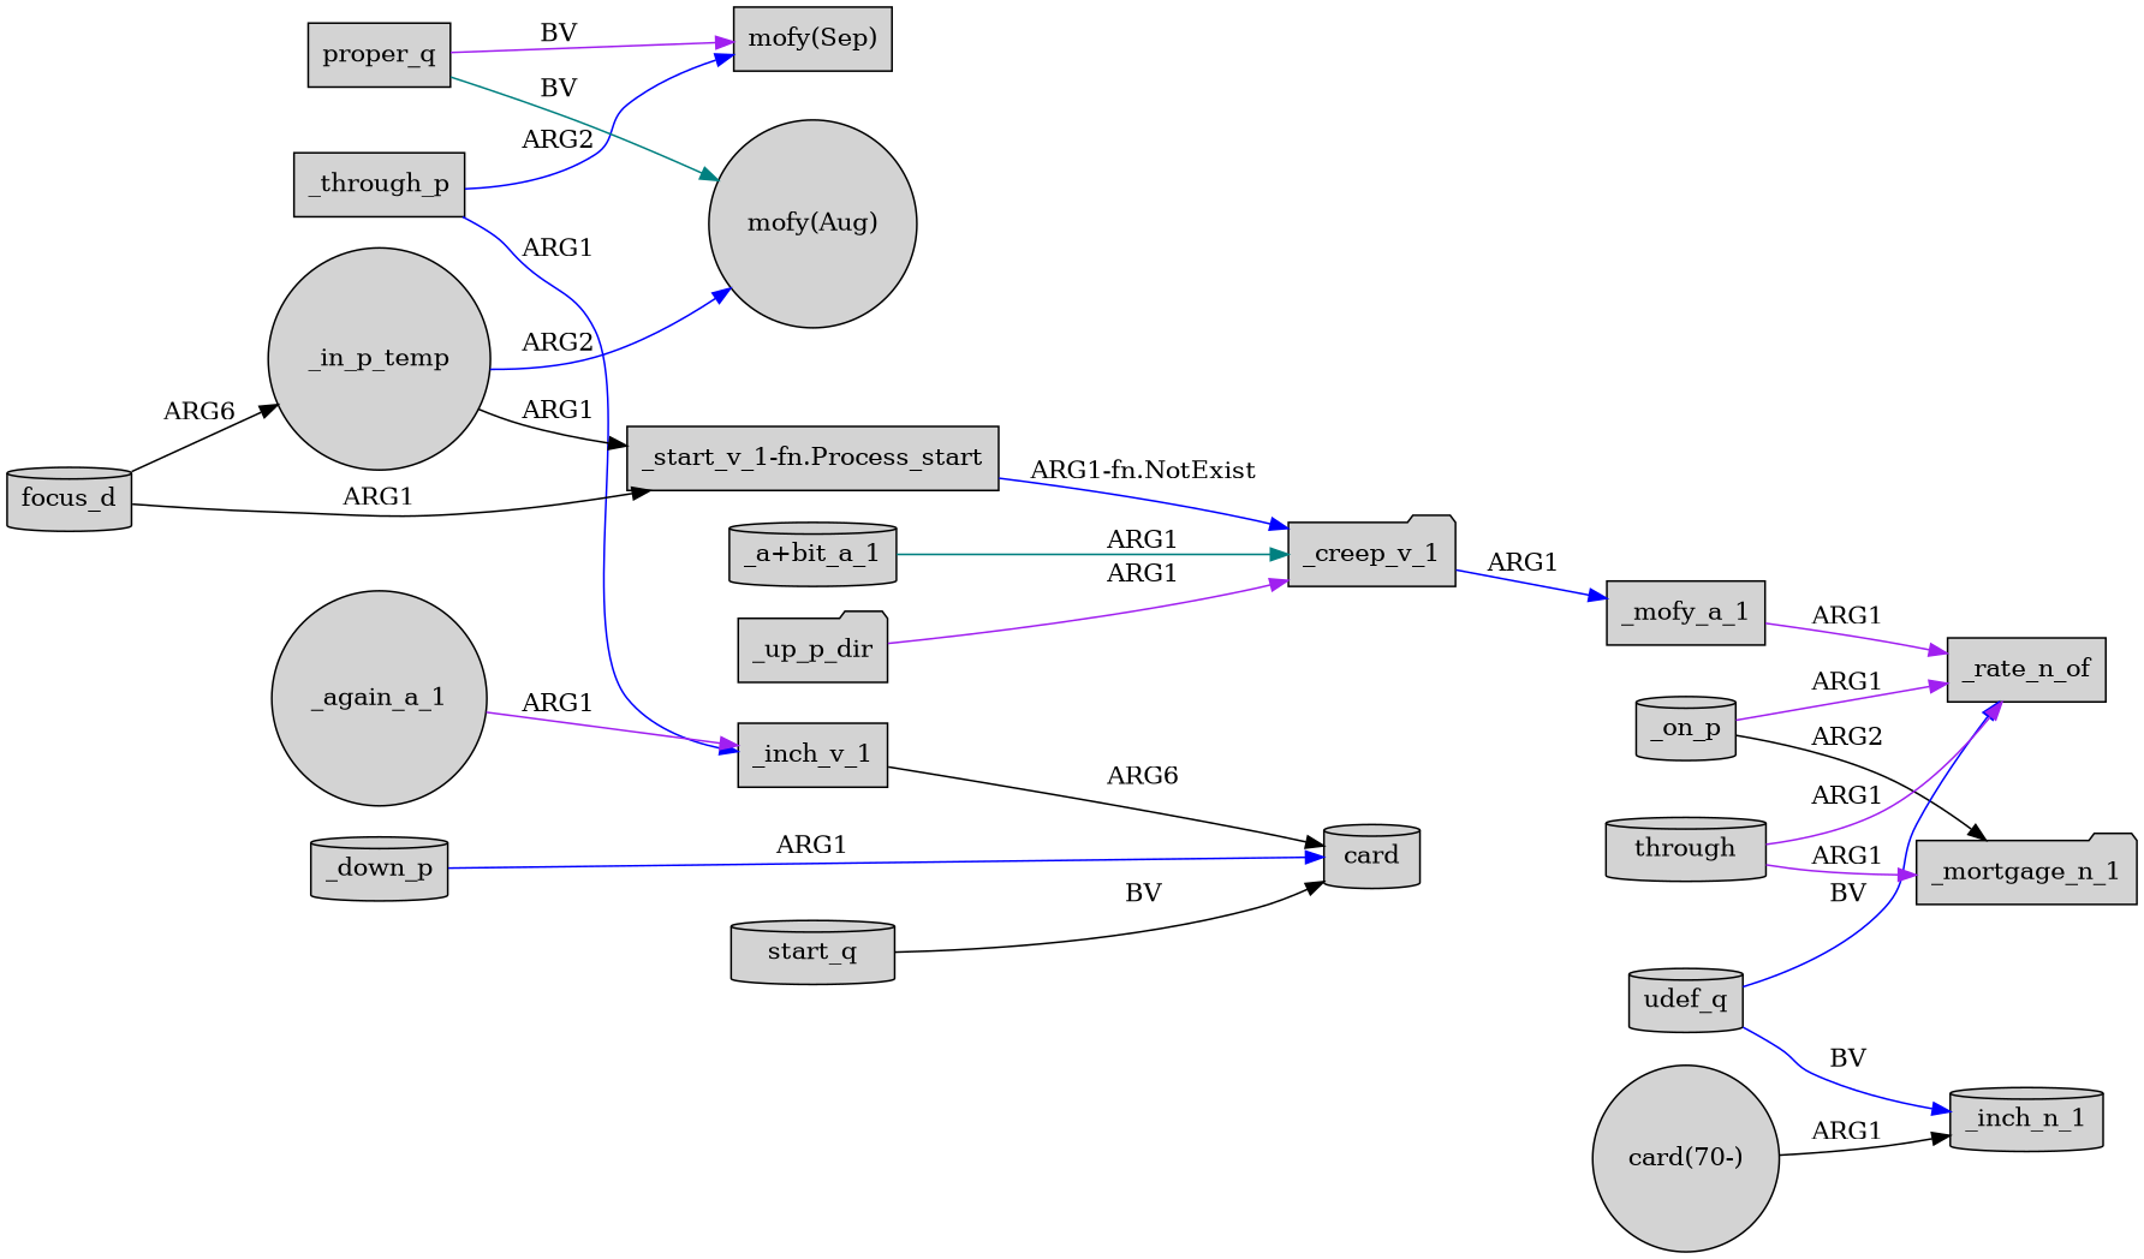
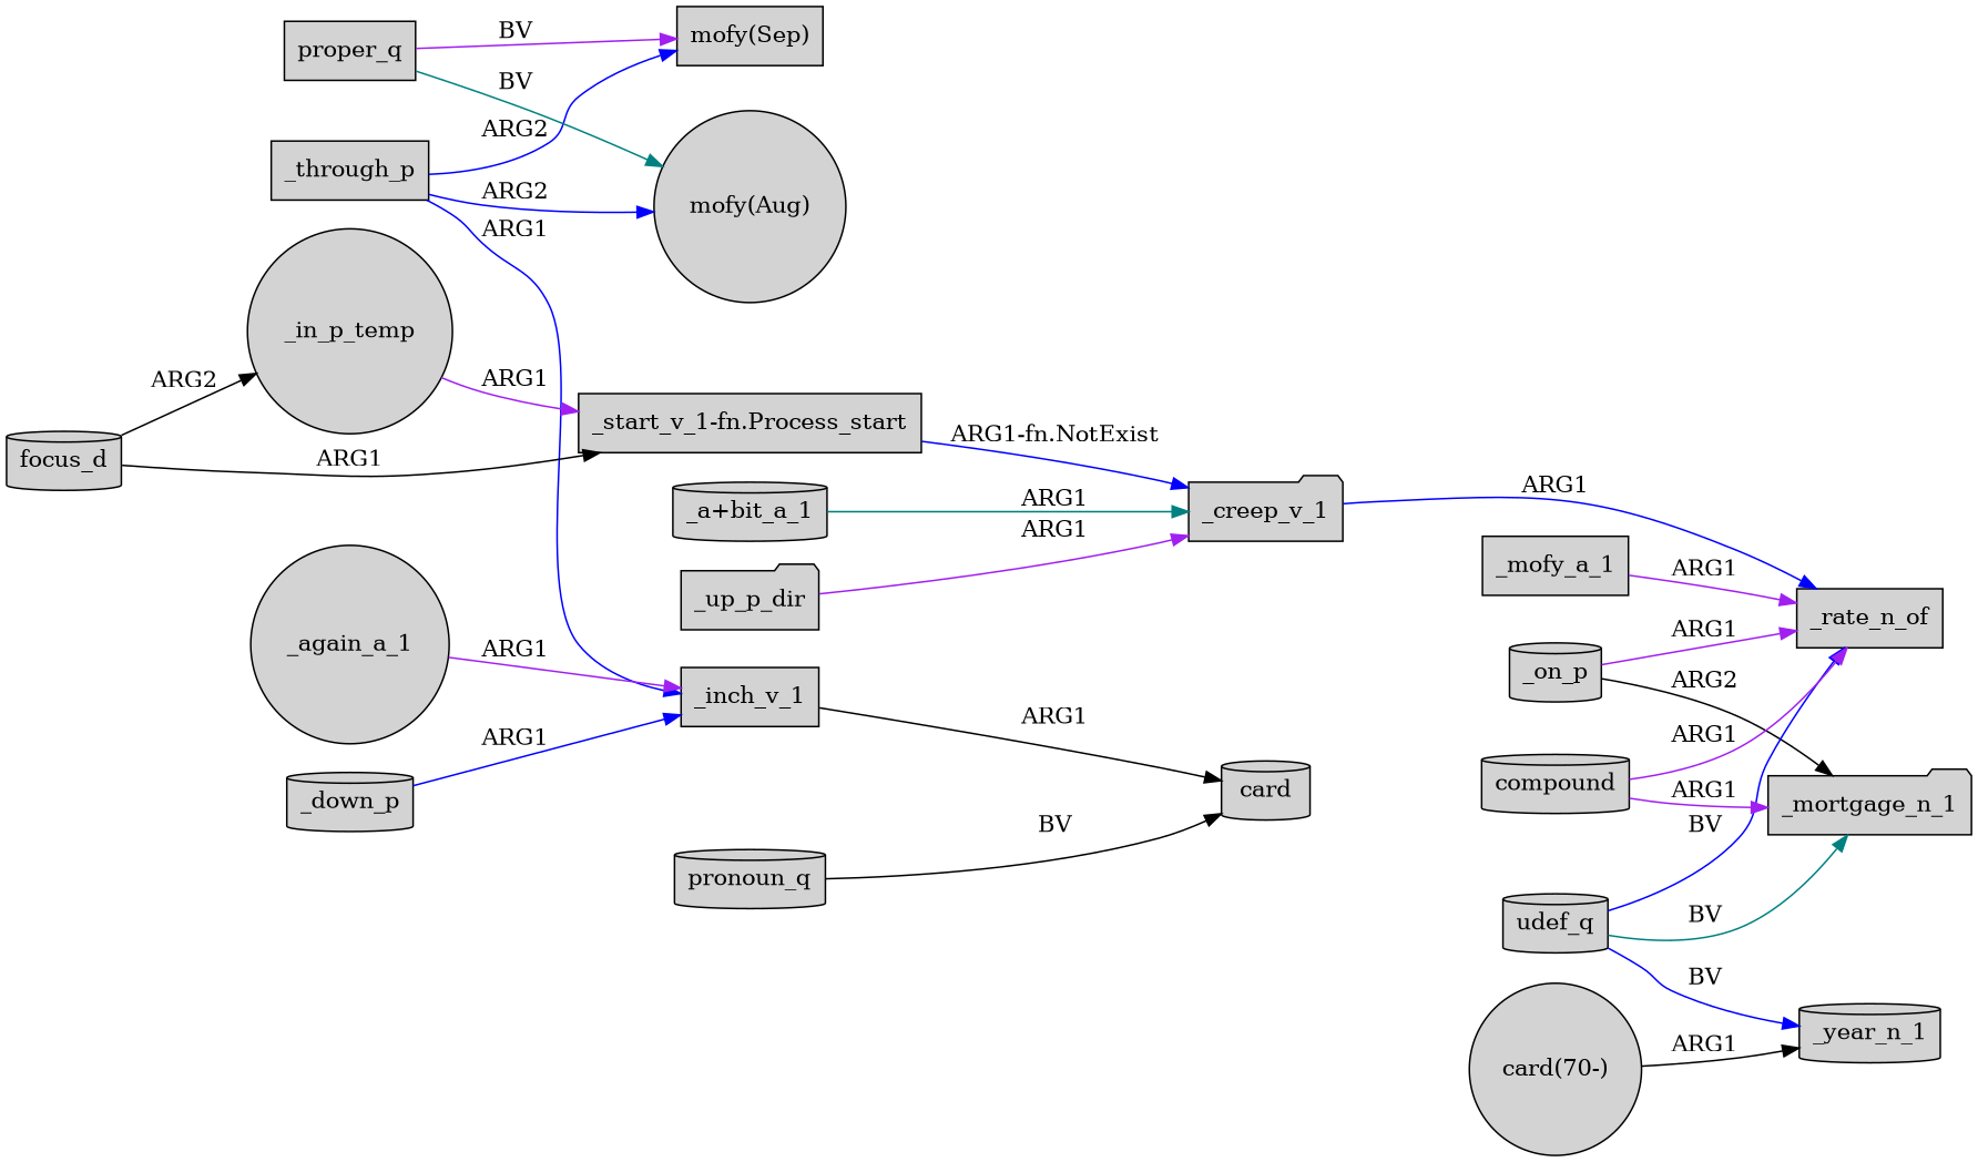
  digraph {
    rankdir=LR
    node [shape=cylinder style=filled]
    edge [color=blue]
    _through_p [shape=box]
    "mofy(Sep)" [shape=box]
    _inch_v_1 [shape=box]
    n4 [label=card]
    _mortgage_n_1 [shape=folder]
    _on_p
    _rate_n_of [shape=box]
    _in_p_temp [shape=circle]
    focus_d
    "_start_v_1-fn.Process_start" [shape=box]
    "mofy(Aug)" [shape=circle]
    _creep_v_1 [shape=folder]
    "_a+bit_a_1"
    udef_q
-   _year_n_1 [label=_inch_n_1]
+   _year_n_1
    n16 [label=_mofy_a_1 shape=box]
-   compound [label=through]
+   compound
    n18 [label="card(70-)" shape=circle]
    _down_p
    proper_q [shape=box]
-   pronoun_q [label=start_q]
+   pronoun_q
    _again_a_1 [shape=circle]
    _up_p_dir [shape=folder]
    _through_p -> "mofy(Sep)" [label=ARG2]
    _through_p -> _inch_v_1 [label=ARG1]
-   _inch_v_1 -> n4 [color=black label=ARG6]
+   _inch_v_1 -> n4 [color=black label=ARG1]
    _on_p -> _mortgage_n_1 [color=black label=ARG2]
    _on_p -> _rate_n_of [color=purple label=ARG1]
-   _in_p_temp -> "_start_v_1-fn.Process_start" [color=black label=ARG1]
-   _in_p_temp -> "mofy(Aug)" [label=ARG2]
-   focus_d -> _in_p_temp [color=black label=ARG6]
+   _in_p_temp -> "_start_v_1-fn.Process_start" [color=purple label=ARG1]
+   _through_p -> "mofy(Aug)" [label=ARG2]
+   focus_d -> _in_p_temp [color=black label=ARG2]
    focus_d -> "_start_v_1-fn.Process_start" [color=black label=ARG1]
    "_start_v_1-fn.Process_start" -> _creep_v_1 [label="ARG1-fn.NotExist"]
-   _creep_v_1 -> n16 [label=ARG1]
+   _creep_v_1 -> _rate_n_of [label=ARG1]
    "_a+bit_a_1" -> _creep_v_1 [color=teal label=ARG1]
+   udef_q -> _mortgage_n_1 [color=teal label=BV]
    udef_q -> _rate_n_of [label=BV]
    udef_q -> _year_n_1 [label=BV]
    n16 -> _rate_n_of [color=purple label=ARG1]
    compound -> _mortgage_n_1 [color=purple label=ARG1]
    compound -> _rate_n_of [color=purple label=ARG1]
    n18 -> _year_n_1 [color=black label=ARG1]
-   _down_p -> n4 [label=ARG1]
+   _down_p -> _inch_v_1 [label=ARG1]
    proper_q -> "mofy(Sep)" [color=purple label=BV]
    proper_q -> "mofy(Aug)" [color=teal label=BV]
    pronoun_q -> n4 [color=black label=BV]
    _again_a_1 -> _inch_v_1 [color=purple label=ARG1]
    _up_p_dir -> _creep_v_1 [color=purple label=ARG1]
  }
